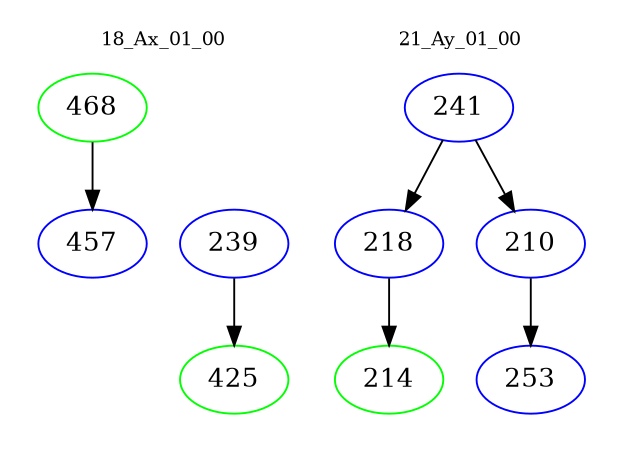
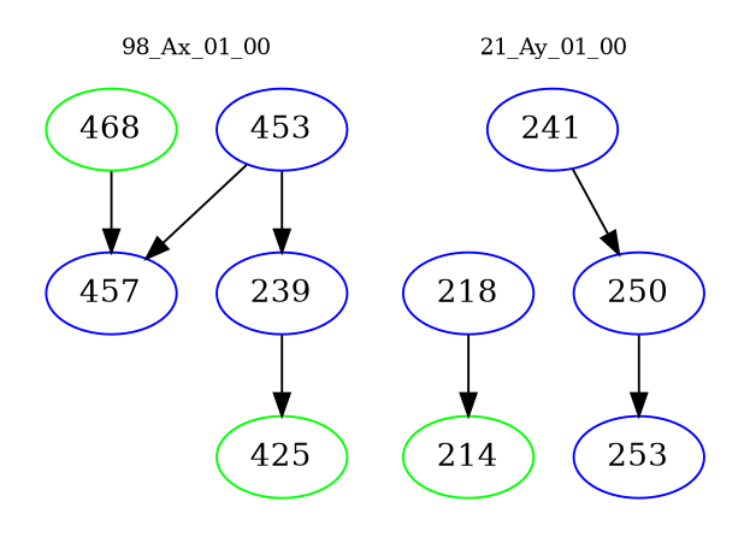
  digraph {
    node [color=blue]
    edge [color=black]
+   n1 [label=453]
    n2 [label=239]
    n3 [label=457]
    n4 [color=green label=425]
    n5 [color=green label=468]
    n6 [label=241]
    n7 [label=218]
-   n8 [label=210]
+   n8 [label=250]
    n9 [color=green label=214]
    n10 [label=253]
    subgraph cluster_1 {
      color=white
      fontsize=10
-     label="18_Ax_01_00"
+     label="98_Ax_01_00"
+     n1
      n2
      n3
      n4
      n5
    }
    subgraph cluster_2 {
      color=white
      fontsize=10
      label="21_Ay_01_00"
      n6
      n7
      n8
      n9
      n10
    }
+   n1 -> n2
+   n1 -> n3
    n2 -> n4
    n5 -> n3
-   n6 -> n7
    n6 -> n8
    n7 -> n9
    n8 -> n10
  }
